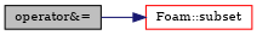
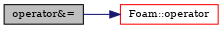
  digraph {
    rankdir=LR
    fontname="DejaVu Serif"
    node [fontname="DejaVu Serif" fontsize=10 shape=record]
    n1 [color=black fillcolor=grey75 fontcolor=black height=0.2 label="operator&=" style=filled width=0.4]
-   n2 [color=red height=0.2 label="Foam::subset" width=0.4]
+   n2 [color=red height=0.2 label="Foam::operator" width=0.4]
    n1 -> n2 [color=midnightblue fontname="DejaVu Serif" fontsize=10 labelfontname=FreeSans labelfontsize=10 style=solid]
  }
